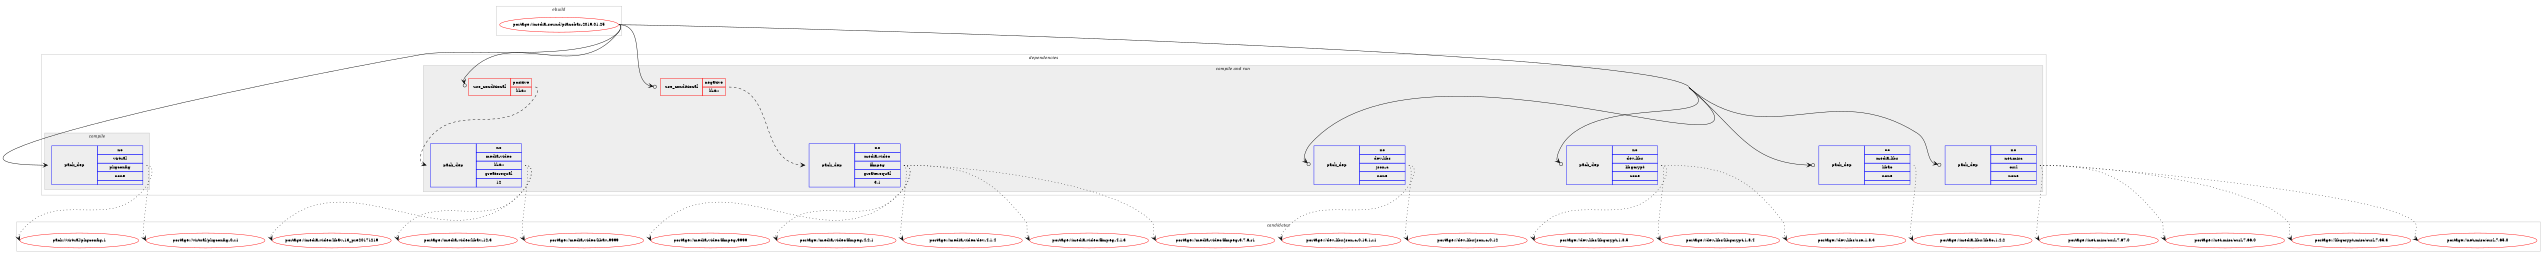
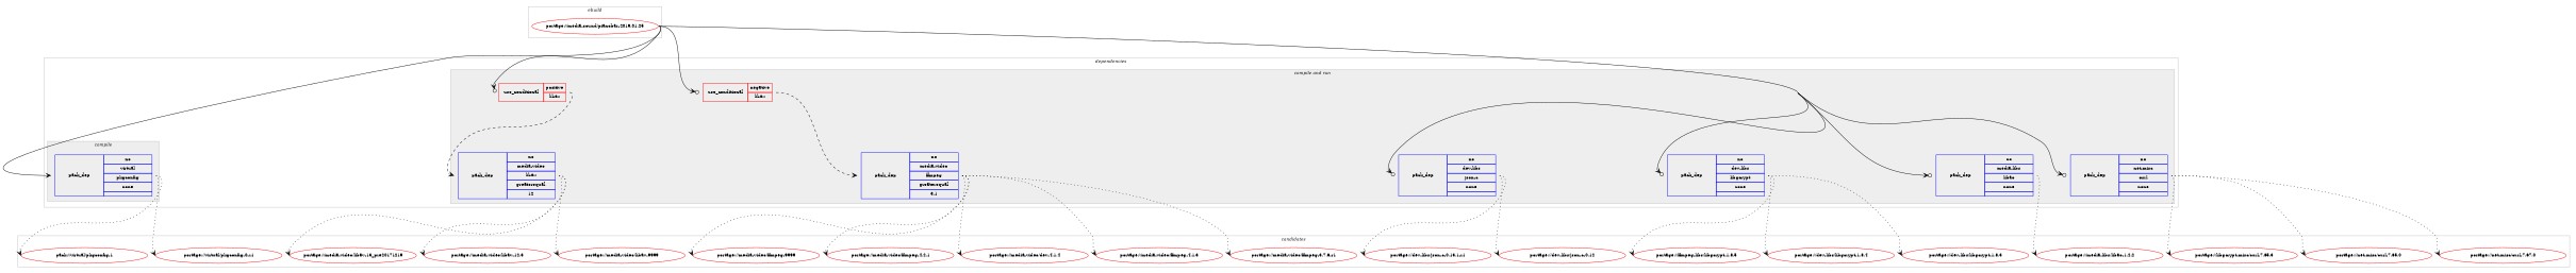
  digraph {
    compound=true
    concentrate=true
    fontname="DejaVu Serif"
    fontsize=10
    newrank=true
    rankdir=TB
    ranksep=1.5
    node [color=red fontname="DejaVu Serif" fontsize=10]
    edge [arrowhead=vee fontname="DejaVu Serif" headport=w style=dotted tailport=e weight=100]
    n1 [label="portage://media-sound/pianobar-2019.01.25" width=4]
    n2 [color=blue label=<<TABLE BORDER="0" CELLBORDER="1" CELLSPACING="0" CELLPADDING="4" WIDTH="220"><TR><TD ROWSPAN="6" CELLPADDING="30">pack_dep</TD></TR><TR><TD WIDTH="110">no</TD></TR><TR><TD>virtual</TD></TR><TR><TD>pkgconfig</TD></TR><TR><TD>none</TD></TR><TR><TD></TD></TR></TABLE>> shape=none]
    n3 [color=blue label=<<TABLE BORDER="0" CELLBORDER="1" CELLSPACING="0" CELLPADDING="4" WIDTH="220"><TR><TD ROWSPAN="6" CELLPADDING="30">pack_dep</TD></TR><TR><TD WIDTH="110">no</TD></TR><TR><TD>media-video</TD></TR><TR><TD>ffmpeg</TD></TR><TR><TD>greaterequal</TD></TR><TR><TD>3.1</TD></TR></TABLE>> shape=none]
    n4 [label=<<TABLE BORDER="0" CELLBORDER="1" CELLSPACING="0" CELLPADDING="4"><TR><TD ROWSPAN="3" CELLPADDING="10">use_conditional</TD></TR><TR><TD>negative</TD></TR><TR><TD>libav</TD></TR></TABLE>> shape=none]
    n5 [color=blue label=<<TABLE BORDER="0" CELLBORDER="1" CELLSPACING="0" CELLPADDING="4" WIDTH="220"><TR><TD ROWSPAN="6" CELLPADDING="30">pack_dep</TD></TR><TR><TD WIDTH="110">no</TD></TR><TR><TD>media-video</TD></TR><TR><TD>libav</TD></TR><TR><TD>greaterequal</TD></TR><TR><TD>12</TD></TR></TABLE>> shape=none]
    n6 [label=<<TABLE BORDER="0" CELLBORDER="1" CELLSPACING="0" CELLPADDING="4"><TR><TD ROWSPAN="3" CELLPADDING="10">use_conditional</TD></TR><TR><TD>positive</TD></TR><TR><TD>libav</TD></TR></TABLE>> shape=none]
    n7 [color=blue label=<<TABLE BORDER="0" CELLBORDER="1" CELLSPACING="0" CELLPADDING="4" WIDTH="220"><TR><TD ROWSPAN="6" CELLPADDING="30">pack_dep</TD></TR><TR><TD WIDTH="110">no</TD></TR><TR><TD>dev-libs</TD></TR><TR><TD>json-c</TD></TR><TR><TD>none</TD></TR><TR><TD></TD></TR></TABLE>> shape=none]
    n8 [color=blue label=<<TABLE BORDER="0" CELLBORDER="1" CELLSPACING="0" CELLPADDING="4" WIDTH="220"><TR><TD ROWSPAN="6" CELLPADDING="30">pack_dep</TD></TR><TR><TD WIDTH="110">no</TD></TR><TR><TD>dev-libs</TD></TR><TR><TD>libgcrypt</TD></TR><TR><TD>none</TD></TR><TR><TD></TD></TR></TABLE>> shape=none]
    n9 [color=blue label=<<TABLE BORDER="0" CELLBORDER="1" CELLSPACING="0" CELLPADDING="4" WIDTH="220"><TR><TD ROWSPAN="6" CELLPADDING="30">pack_dep</TD></TR><TR><TD WIDTH="110">no</TD></TR><TR><TD>media-libs</TD></TR><TR><TD>libao</TD></TR><TR><TD>none</TD></TR><TR><TD></TD></TR></TABLE>> shape=none]
    n10 [color=blue label=<<TABLE BORDER="0" CELLBORDER="1" CELLSPACING="0" CELLPADDING="4" WIDTH="220"><TR><TD ROWSPAN="6" CELLPADDING="30">pack_dep</TD></TR><TR><TD WIDTH="110">no</TD></TR><TR><TD>net-misc</TD></TR><TR><TD>curl</TD></TR><TR><TD>none</TD></TR><TR><TD></TD></TR></TABLE>> shape=none]
    n11 [label="portage://virtual/pkgconfig-0-r1" width=4]
    n12 [label="pack://virtual/pkgconfig-1" width=4]
    n13 [label="portage://media-video/ffmpeg-3.7.6-r1" width=4]
    n14 [label="portage://media-video/ffmpeg-4.1.3" width=4]
    n15 [label="portage://media-video/dev-4.1.4" width=4]
    n16 [label="portage://media-video/ffmpeg-4.2.1" width=4]
    n17 [label="portage://media-video/ffmpeg-9999" width=4]
    n18 [label="portage://media-video/libav-12.3" width=4]
    n19 [label="portage://media-video/libav-13_pre20171219" width=4]
    n20 [label="portage://media-video/libav-9999" width=4]
    n21 [label="portage://dev-libs/json-c-0.12" width=4]
    n22 [label="portage://dev-libs/json-c-0.13.1-r1" width=4]
-   n23 [label="portage://dev-libs/use-1.8.3" width=4]
+   n23 [label="portage://dev-libs/libgcrypt-1.8.3" width=4]
    n24 [label="portage://dev-libs/libgcrypt-1.8.4" width=4]
-   n25 [label="portage://dev-libs/libgcrypt-1.8.5" width=4]
+   n25 [label="portage://ffmpeg-libs/libgcrypt-1.8.5" width=4]
    n26 [label="portage://net-misc/curl-7.65.0" width=4]
    n27 [label="portage://libgcrypt-misc/curl-7.65.3" width=4]
-   n28 [label="portage://net-misc/curl-7.66.0" width=4]
    n29 [label="portage://net-misc/curl-7.67.0" width=4]
    n30 [label="portage://media-libs/libao-1.2.2" width=4]
    subgraph cluster_1 {
      color=gray
      label=<<i>ebuild</i>>
      rank=same
      n1
    }
    subgraph cluster_2 {
      color=gray
      label=<<i>dependencies</i>>
      subgraph cluster_3 {
        color=gray
        fillcolor="#eeeeee"
        label=<<i>compile</i>>
        style=filled
        subgraph sub_4 {
          color=gray
          fillcolor="#eeeeee"
          label=<<i>compile</i>>
          style=filled
          n2
        }
      }
      subgraph cluster_5 {
        color=gray
        fillcolor="#eeeeee"
        label=<<i>compile and run</i>>
        style=filled
        subgraph sub_6 {
          color=gray
          fillcolor="#eeeeee"
          label=<<i>compile and run</i>>
          style=filled
          n4
          subgraph sub_7 {
            color=gray
            fillcolor="#eeeeee"
            label=<<i>compile and run</i>>
            style=filled
            n3
          }
        }
        subgraph sub_8 {
          color=gray
          fillcolor="#eeeeee"
          label=<<i>compile and run</i>>
          style=filled
          n6
          subgraph sub_9 {
            color=gray
            fillcolor="#eeeeee"
            label=<<i>compile and run</i>>
            style=filled
            n5
          }
        }
        subgraph sub_10 {
          color=gray
          fillcolor="#eeeeee"
          label=<<i>compile and run</i>>
          style=filled
          n7
        }
        subgraph sub_11 {
          color=gray
          fillcolor="#eeeeee"
          label=<<i>compile and run</i>>
          style=filled
          n8
        }
        subgraph sub_12 {
          color=gray
          fillcolor="#eeeeee"
          label=<<i>compile and run</i>>
          style=filled
          n9
        }
        subgraph sub_13 {
          color=gray
          fillcolor="#eeeeee"
          label=<<i>compile and run</i>>
          style=filled
          n10
        }
      }
      subgraph cluster_14 {
        color=gray
        fillcolor="#eeeeee"
        label=<<i>run</i>>
        style=filled
      }
    }
    subgraph cluster_15 {
      color=gray
      label=<<i>candidates</i>>
      rank=same
      subgraph sub_16 {
        color=black
        label=<<i>candidates</i>>
        nodesep=1
        rank=same
        n11
        n12
      }
      subgraph sub_17 {
        color=black
        label=<<i>candidates</i>>
        nodesep=1
        rank=same
        n13
        n14
        n15
        n16
        n17
      }
      subgraph sub_18 {
        color=black
        label=<<i>candidates</i>>
        nodesep=1
        rank=same
        n18
        n19
        n20
      }
      subgraph sub_19 {
        color=black
        label=<<i>candidates</i>>
        nodesep=1
        rank=same
        n21
        n22
      }
      subgraph sub_20 {
        color=black
        label=<<i>candidates</i>>
        nodesep=1
        rank=same
        n23
        n24
        n25
      }
      subgraph sub_21 {
        color=black
        label=<<i>candidates</i>>
        nodesep=1
        rank=same
        n26
        n27
-       n28
        n29
      }
      subgraph sub_22 {
        color=black
        label=<<i>candidates</i>>
        nodesep=1
        rank=same
        n30
      }
    }
    n1 -> n2 [style=solid weight=20]
    n1 -> n4 [arrowhead=odotvee style=solid weight=20]
    n1 -> n6 [arrowhead=odotvee style=solid weight=20]
    n1 -> n7 [arrowhead=odotvee style=solid weight=20]
    n1 -> n8 [arrowhead=odotvee style=solid weight=20]
    n1 -> n9 [arrowhead=odotvee style=solid weight=20]
    n1 -> n10 [arrowhead=odotvee style=solid weight=20]
    n2 -> n11
    n2 -> n12
    n3 -> n13
    n3 -> n14
    n3 -> n15
    n3 -> n16
    n3 -> n17
    n4 -> n3 [style=dashed weight=20]
    n5 -> n18
    n5 -> n19
    n5 -> n20
    n6 -> n5 [style=dashed weight=20]
    n7 -> n21
    n7 -> n22
    n8 -> n23
    n8 -> n24
    n8 -> n25
    n9 -> n30
    n10 -> n26
    n10 -> n27
-   n10 -> n28
    n10 -> n29
  }
